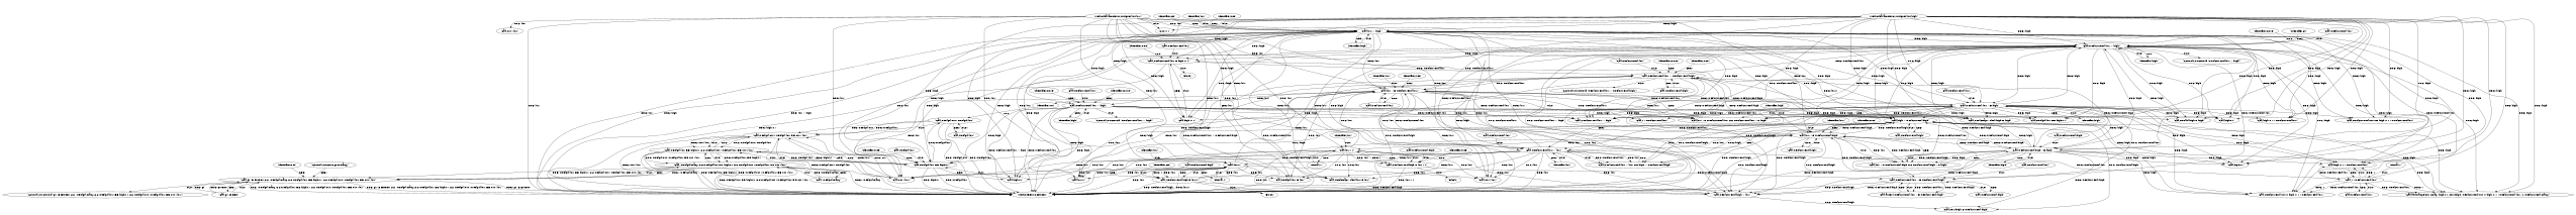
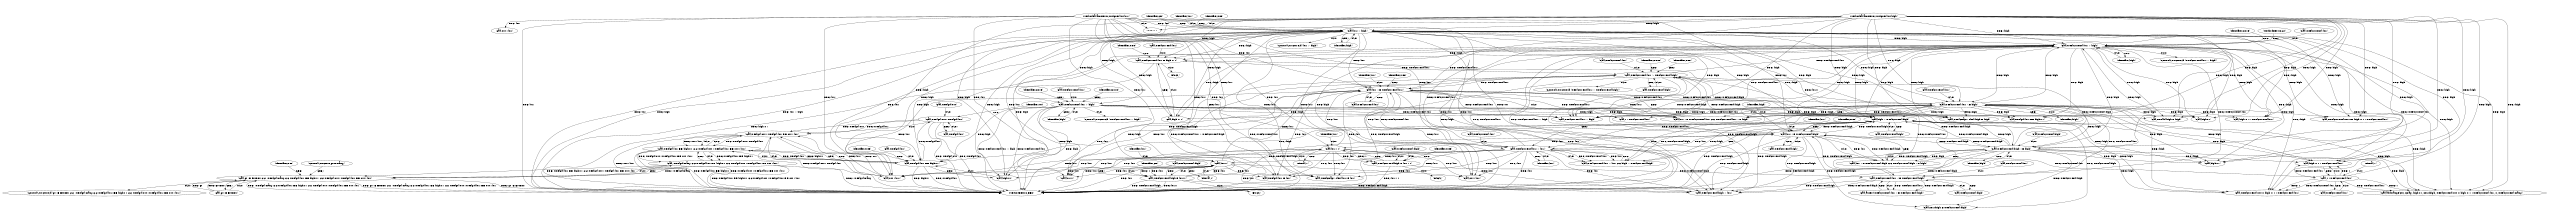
  digraph {
    n1 [label="(Call,tree[gt].out - tree[gt].low)"]
    n2 [label="(Call,tree[gt].out - tree[gt].low == out - low)"]
-   n3 [label="(MethodReturn,EMPTY)"]
+   n3 [label="(MethodReturn,RET)"]
    n4 [label="(Call,tree[gt].low)"]
    n5 [label="(Call,tree[gt].low == high+1 && tree[gt].out - tree[gt].low == out - low)"]
    n6 [label="(Call,out - low)"]
    n7 [label="(Call,tree[gt].low == high+1)"]
    n8 [label="(Call,high+1)"]
    n9 [label="(Call,!tree[gt].many && tree[gt].low == high+1 && tree[gt].out - tree[gt].low == out - low)"]
    n10 [label="(MethodParameterIn,unsigned int high)"]
    n11 [label="(Call,tree[current].low > high)"]
    n12 [label="(Call,low > high)"]
    n13 [label="(Call,tree[current].low > high)"]
    n14 [label="(Call,tree[current].low = high + 1)"]
    n15 [label="(Call,tree[current].low <= high)"]
    n16 [label="(Call,high < tree[current].high)"]
    n17 [label="(Call,tree[current].high <= high)"]
    n18 [label="(Call,high + 1)"]
    n19 [label="(Call,tree[current].low > high)"]
    n20 [label="(Call,tree[current].out += high + 1 - tree[current].low)"]
    n21 [label="(Call,tree[gt].low == high+1)"]
    n22 [label="(Call,high + 1 - tree[current].low)"]
    n23 [label="(Call,high + 1 - tree[current].low)"]
    n24 [label="(Call,high+1)"]
    n25 [label="(Call,tree[lt].high = high)"]
    n26 [label="(Call,add_range(ctx, cmap, high+1, new_high, tree[current].out + high + 1 - tree[current].low, 0, tree[current].many))"]
    n27 [label="(Call,high+1)"]
    n28 [label="(Call,tree[cmap->tlen].high = high)"]
    n29 [label="(Call,tree[current].out + high + 1 - tree[current].low)"]
-   1000111 [label=1200111]
+   1000111
    n31 [label="(Identifier,high)"]
    n32 [label="(ControlStructure,if (tree[current].low > high))"]
    n33 [label="(Call,low <= tree[current].low)"]
    n34 [label="(Call,tree[gt].low = low)"]
    n35 [label="(Call,tree[current].high < low)"]
    n36 [label="(Call,low-1)"]
    n37 [label="(Call,out - low)"]
    n38 [label="(Call,tree[cmap->tlen].low = low)"]
+   n39 [label="(ControlStructure,if (low > high))"]
    n40 [label="(Identifier,high)"]
    n41 [label="(ControlStructure,if (tree[current].low > high))"]
    n42 [label="(Identifier,high)"]
    n43 [label="(Call,tree[current].low > tree[current].high)"]
    n44 [label="(Block,)"]
    n45 [label="(Call,tree[current].low < low)"]
    n46 [label="(Call,tree[current].low <= tree[current].high)"]
    n47 [label="(Identifier,high)"]
    n48 [label="(Call,1 - tree[current].low)"]
    n49 [label="(Call,low <= tree[current].low && tree[current].low <= high)"]
    n50 [label="(Call,low <= tree[current].high)"]
    n51 [label="(Call,tree[current].low < low && high < tree[current].high)"]
    n52 [label="(Call,new_high = tree[current].high)"]
    n53 [label="(Call,tree[current].high)"]
    n54 [label="(Call,low <= tree[current].high && tree[current].high <= high)"]
    n55 [label="(Identifier,high)"]
    n56 [label="(Call,1 - tree[current].low)"]
    n57 [label="(Call,tree[current].low)"]
    n58 [label="(MethodParameterIn,unsigned int low)"]
    n59 [label="(Call,low-1)"]
    n60 [label="(Call,low - 1)"]
    n61 [label="(Call,out - low)"]
    n62 [label="(Call,tree[current].high = low-1)"]
    n63 [label="(Literal,1)"]
    n64 [label="(Identifier,low)"]
    n65 [label="(Call,tree[current].high)"]
    n66 [label="(Call,tree[current].high = low - 1)"]
    n67 [label="(Literal,1)"]
    n68 [label="(ControlStructure,if (tree[current].low > tree[current].high))"]
    n69 [label="(Call,tree[current].high)"]
    n70 [label="(Call,tree[current].high)"]
    n71 [label="(Call,assert(tree[current].low <= tree[current].high))"]
    n72 [label="(Block,)"]
    n73 [label="(Call,tree[current].low)"]
    n74 [label="(Block,)"]
    n75 [label="(Call,gt != EMPTY && !tree[gt].many && tree[gt].low == high+1 && tree[gt].out - tree[gt].low == out - low)"]
-   n76 [label="(Call,!tree[gt].many)"]
-   n77 [label="(Call,gt != RET)"]
+   n77 [label="(Call,gt != EMPTY)"]
    n78 [label="(ControlStructure,if (gt != EMPTY && !tree[gt].many && tree[gt].low == high+1 && tree[gt].out - tree[gt].low == out - low))"]
    n79 [label="(Identifier,low)"]
    n80 [label="(Identifier,high)"]
    n81 [label="(Call,tree[current].low)"]
    n82 [label="(Identifier,low)"]
    n83 [label="(Identifier,low)"]
    n84 [label="(Identifier,tree)"]
    n85 [label="(Identifier,tree)"]
    n86 [label="(Call,tree[current].low)"]
    n87 [label="(Call,tree[current].low)"]
    n88 [label="(Call,tree[current].low)"]
    n89 [label="(ControlStructure,goto many;)"]
    n90 [label="(Identifier,move)"]
    n91 [label="(Identifier,tree)"]
    n92 [label="(Identifier,low)"]
    n93 [label="(Identifier,low)"]
    n94 [label="(Identifier,out)"]
    n95 [label="(Identifier,move)"]
    n96 [label="(Identifier,tree)"]
    n97 [label="(Call,tree[current].high)"]
    n98 [label="(Call,tree[current].high)"]
    n99 [label="(Call,tree[current].low)"]
    n100 [label="(Identifier,move)"]
    n101 [label="(Identifier,tree)"]
-   n102 [label="(Identifier,gt)"]
+   n102 [label="(MethodReturn,gt)"]
    n103 [label="(Identifier,tree)"]
    n104 [label="(Identifier,ctx)"]
    n105 [label="(Call,tree[gt].low)"]
    n106 [label="(Call,tree[current].low)"]
+   n107 [label="(Call,tree[gt].out)"]
    n108 [label="(Identifier,ctx)"]
    n109 [label="(Call,tree[current].low)"]
    n110 [label="(Call,tree[current].high)"]
    n111 [label="(Identifier,tree)"]
    n112 [label="(Identifier,move)"]
    n113 [label="(Literal,1)"]
    n114 [label="(Identifier,tree)"]
    n1 -> n2 [label="AST: "]
    n1 -> n2 [label="DDG: tree[gt].out"]
    n1 -> n2 [label="DDG: tree[gt].low"]
    n1 -> n3 [label="DDG: tree[gt].out"]
    n1 -> n3 [label="DDG: tree[gt].low"]
    n1 -> n4 [label="CFG: "]
    n2 -> n3 [label="DDG: tree[gt].out - tree[gt].low"]
    n2 -> n3 [label="DDG: out - low"]
    n2 -> n5 [label="AST: "]
    n2 -> n5 [label="DDG: tree[gt].out - tree[gt].low"]
    n2 -> n5 [label="DDG: out - low"]
    n2 -> n6 [label="CFG: "]
    n4 -> n1 [label="AST: "]
    n5 -> n2 [label="CFG: "]
    n5 -> n3 [label="DDG: tree[gt].out - tree[gt].low == out - low"]
    n5 -> n3 [label="DDG: tree[gt].low == high+1"]
    n5 -> n7 [label="CFG: "]
    n5 -> n9 [label="AST: "]
    n5 -> n9 [label="DDG: tree[gt].low == high+1"]
    n5 -> n9 [label="DDG: tree[gt].out - tree[gt].low == out - low"]
    n6 -> n2 [label="AST: "]
    n6 -> n2 [label="DDG: out"]
    n6 -> n2 [label="DDG: low"]
    n7 -> n1 [label="DDG: tree[gt].low"]
    n7 -> n3 [label="DDG: high+1"]
    n7 -> n3 [label="DDG: tree[gt].low"]
    n7 -> n5 [label="AST: "]
    n7 -> n5 [label="DDG: tree[gt].low"]
    n7 -> n5 [label="DDG: high+1"]
    n7 -> n8 [label="CFG: "]
    n8 -> n7 [label="AST: "]
    n9 -> n3 [label="DDG: !tree[gt].many"]
    n9 -> n3 [label="DDG: tree[gt].low == high+1 && tree[gt].out - tree[gt].low == out - low"]
    n9 -> n5 [label="CFG: "]
    n9 -> n75 [label="AST: "]
    n9 -> n75 [label="DDG: !tree[gt].many"]
    n9 -> n75 [label="DDG: tree[gt].low == high+1 && tree[gt].out - tree[gt].low == out - low"]
-   n9 -> n76 [label="CFG: "]
    n10 -> n3 [label="DDG: high"]
    n10 -> n7 [label="DDG: high"]
    n10 -> n8 [label="DDG: high"]
    n10 -> n11 [label="DDG: high"]
    n10 -> n12 [label="DDG: high"]
    n10 -> n13 [label="DDG: high"]
    n10 -> n14 [label="DDG: high"]
    n10 -> n15 [label="DDG: high"]
    n10 -> n16 [label="DDG: high"]
    n10 -> n17 [label="DDG: high"]
    n10 -> n18 [label="DDG: high"]
    n10 -> n19 [label="DDG: high"]
    n10 -> n20 [label="DDG: high"]
    n10 -> n21 [label="DDG: high"]
    n10 -> n22 [label="DDG: high"]
    n10 -> n23 [label="DDG: high"]
    n10 -> n24 [label="DDG: high"]
    n10 -> n25 [label="DDG: high"]
    n10 -> n26 [label="DDG: high"]
    n10 -> n27 [label="DDG: high"]
    n10 -> n28 [label="DDG: high"]
    n10 -> n29 [label="DDG: high"]
    n10 -> 1000111 [label="AST: "]
    n11 -> n3 [label="DDG: high"]
    n11 -> n3 [label="DDG: tree[current].low"]
    n11 -> n3 [label="DDG: tree[current].low > high"]
    n11 -> n7 [label="DDG: high"]
    n11 -> n8 [label="DDG: high"]
    n11 -> n19 [label="DDG: tree[current].low"]
    n11 -> n19 [label="DDG: high"]
    n11 -> n21 [label="DDG: high"]
    n11 -> n25 [label="DDG: high"]
    n11 -> n27 [label="DDG: high"]
    n11 -> n28 [label="DDG: high"]
    n11 -> n31 [label="CFG: "]
    n11 -> n32 [label="AST: "]
    n12 -> n3 [label="DDG: high"]
    n12 -> n3 [label="DDG: low > high"]
    n12 -> n3 [label="DDG: low"]
    n12 -> n6 [label="DDG: low"]
    n12 -> n7 [label="DDG: high"]
    n12 -> n8 [label="DDG: high"]
    n12 -> n11 [label="DDG: high"]
    n12 -> n13 [label="DDG: high"]
    n12 -> n14 [label="DDG: high"]
    n12 -> n15 [label="DDG: high"]
    n12 -> n16 [label="DDG: high"]
    n12 -> n17 [label="DDG: low-1"]
    n12 -> n18 [label="DDG: high"]
    n12 -> n19 [label="DDG: high"]
    n12 -> n20 [label="DDG: high"]
    n12 -> n21 [label="DDG: high"]
    n12 -> n22 [label="DDG: high"]
    n12 -> n23 [label="DDG: high"]
    n12 -> n24 [label="DDG: high"]
    n12 -> n25 [label="DDG: high"]
    n12 -> n26 [label="DDG: high"]
    n12 -> n27 [label="DDG: high"]
    n12 -> n28 [label="DDG: high"]
    n12 -> n29 [label="DDG: high"]
    n12 -> n33 [label="DDG: low"]
    n12 -> n34 [label="CFG: low"]
    n12 -> n35 [label="DDG: low"]
    n12 -> n36 [label="DDG: low"]
    n12 -> n37 [label="DDG: low"]
    n12 -> n38 [label="DDG: low"]
+   n12 -> n39 [label="AST: "]
    n12 -> n40 [label="CFG: "]
    n13 -> n3 [label="DDG: high"]
    n13 -> n3 [label="DDG: tree[current].low"]
    n13 -> n3 [label="DDG: tree[current].low > high"]
    n13 -> n7 [label="DDG: high"]
    n13 -> n8 [label="DDG: high"]
    n13 -> n14 [label="DDG: high"]
    n13 -> n15 [label="DDG: high"]
    n13 -> n16 [label="DDG: high"]
    n13 -> n17 [label="DDG: high"]
    n13 -> n18 [label="DDG: high"]
    n13 -> n19 [label="DDG: tree[current].low"]
    n13 -> n19 [label="DDG: high"]
    n13 -> n20 [label="DDG: high"]
    n13 -> n21 [label="DDG: high"]
    n13 -> n22 [label="DDG: high"]
    n13 -> n23 [label="DDG: high"]
    n13 -> n24 [label="DDG: high"]
    n13 -> n25 [label="DDG: high"]
    n13 -> n26 [label="DDG: high"]
    n13 -> n27 [label="DDG: high"]
    n13 -> n28 [label="DDG: high"]
    n13 -> n29 [label="DDG: high"]
    n13 -> n33 [label="DDG: tree[current].low"]
    n13 -> n41 [label="AST: "]
    n13 -> n42 [label="CFG: "]
    n14 -> n3 [label="DDG: high + 1"]
    n14 -> n18 [label="CFG: "]
    n14 -> n43 [label="DDG: tree[current].low"]
    n14 -> n44 [label="AST: "]
    n15 -> n7 [label="DDG: high"]
    n15 -> n8 [label="DDG: high"]
    n15 -> n13 [label="DDG: high"]
    n15 -> n14 [label="DDG: high"]
    n15 -> n16 [label="DDG: high"]
    n15 -> n17 [label="DDG: high"]
    n15 -> n18 [label="DDG: high"]
    n15 -> n19 [label="DDG: high"]
    n15 -> n20 [label="DDG: high"]
    n15 -> n21 [label="DDG: high"]
    n15 -> n22 [label="DDG: high"]
    n15 -> n23 [label="DDG: high"]
    n15 -> n24 [label="DDG: high"]
    n15 -> n25 [label="DDG: high"]
    n15 -> n26 [label="DDG: high"]
    n15 -> n27 [label="DDG: high"]
    n15 -> n28 [label="DDG: high"]
    n15 -> n29 [label="DDG: high"]
    n15 -> n45 [label="DDG: tree[current].low"]
    n15 -> n46 [label="DDG: tree[current].low"]
    n15 -> n47 [label="CFG: "]
    n15 -> n48 [label="DDG: tree[current].low"]
    n15 -> n49 [label="AST: "]
    n15 -> n49 [label="DDG: tree[current].low"]
    n15 -> n49 [label="DDG: high"]
    n16 -> n3 [label="DDG: tree[current].high"]
    n16 -> n13 [label="DDG: high"]
    n16 -> n22 [label="DDG: high"]
    n16 -> n24 [label="DDG: high"]
    n16 -> n26 [label="DDG: high"]
    n16 -> n29 [label="DDG: high"]
    n16 -> n35 [label="DDG: tree[current].high"]
    n16 -> n43 [label="DDG: tree[current].high"]
    n16 -> n50 [label="DDG: tree[current].high"]
    n16 -> n51 [label="AST: "]
    n16 -> n51 [label="DDG: high"]
    n16 -> n51 [label="DDG: tree[current].high"]
    n16 -> n52 [label="DDG: tree[current].high"]
    n16 -> n53 [label="CFG: "]
    n17 -> n3 [label="DDG: tree[current].high"]
    n17 -> n13 [label="DDG: high"]
    n17 -> n16 [label="DDG: high"]
    n17 -> n16 [label="DDG: tree[current].high"]
    n17 -> n22 [label="DDG: high"]
    n17 -> n24 [label="DDG: high"]
    n17 -> n26 [label="DDG: high"]
    n17 -> n29 [label="DDG: high"]
    n17 -> n35 [label="DDG: tree[current].high"]
    n17 -> n43 [label="DDG: tree[current].high"]
    n17 -> n50 [label="DDG: tree[current].high"]
    n17 -> n52 [label="DDG: tree[current].high"]
    n17 -> n54 [label="AST: "]
    n17 -> n54 [label="DDG: tree[current].high"]
    n17 -> n54 [label="DDG: high"]
    n17 -> n55 [label="CFG: "]
    n18 -> n14 [label="AST: "]
    n22 -> n56 [label="CFG: "]
    n31 -> n11 [label="AST: "]
    n33 -> n3 [label="DDG: low"]
    n33 -> n6 [label="DDG: low"]
    n33 -> n15 [label="DDG: tree[current].low"]
    n33 -> n34 [label="DDG: low"]
    n33 -> n35 [label="DDG: low"]
    n33 -> n36 [label="DDG: low"]
    n33 -> n37 [label="DDG: low"]
-   n33 -> n94 [label="DDG: low"]
+   n33 -> n38 [label="DDG: low"]
    n33 -> n45 [label="DDG: tree[current].low"]
    n33 -> n46 [label="DDG: tree[current].low"]
    n33 -> n48 [label="DDG: tree[current].low"]
    n33 -> n49 [label="AST: "]
    n33 -> n49 [label="DDG: low"]
    n33 -> n49 [label="DDG: tree[current].low"]
    n33 -> n50 [label="DDG: low"]
    n33 -> n57 [label="CFG: "]
    n40 -> n12 [label="AST: "]
    n42 -> n13 [label="AST: "]
    n43 -> n3 [label="DDG: tree[current].low"]
    n43 -> n3 [label="DDG: tree[current].high"]
    n43 -> n3 [label="DDG: tree[current].low > tree[current].high"]
    n43 -> n13 [label="DDG: tree[current].low"]
    n43 -> n19 [label="DDG: tree[current].low"]
    n43 -> n33 [label="DDG: tree[current].low"]
    n43 -> n35 [label="DDG: tree[current].high"]
    n43 -> n50 [label="DDG: tree[current].high"]
    n43 -> n68 [label="AST: "]
    n43 -> n69 [label="CFG: "]
    n45 -> n3 [label="DDG: low"]
    n45 -> n6 [label="DDG: low"]
    n45 -> n13 [label="DDG: tree[current].low"]
    n45 -> n33 [label="DDG: low"]
    n45 -> n34 [label="DDG: low"]
    n45 -> n35 [label="DDG: low"]
    n45 -> n36 [label="DDG: low"]
    n45 -> n37 [label="DDG: low"]
    n45 -> n38 [label="DDG: low"]
    n45 -> n51 [label="AST: "]
    n45 -> n51 [label="DDG: tree[current].low"]
    n45 -> n51 [label="DDG: low"]
    n45 -> n56 [label="DDG: tree[current].low"]
    n45 -> n59 [label="DDG: low"]
    n45 -> n64 [label="CFG: "]
    n46 -> n3 [label="DDG: tree[current].high"]
    n46 -> n13 [label="DDG: tree[current].low"]
    n46 -> n35 [label="DDG: tree[current].high"]
    n46 -> n43 [label="DDG: tree[current].high"]
    n46 -> n50 [label="DDG: tree[current].high"]
    n46 -> n70 [label="CFG: "]
    n46 -> n71 [label="AST: "]
    n46 -> n71 [label="DDG: tree[current].low"]
    n46 -> n71 [label="DDG: tree[current].high"]
    n47 -> n15 [label="AST: "]
    n49 -> n15 [label="CFG: "]
    n49 -> n33 [label="CFG: "]
    n50 -> n3 [label="DDG: tree[current].high"]
    n50 -> n16 [label="DDG: tree[current].high"]
    n50 -> n17 [label="DDG: tree[current].high"]
    n50 -> n35 [label="DDG: tree[current].high"]
    n50 -> n43 [label="DDG: tree[current].high"]
    n50 -> n45 [label="DDG: low"]
-   n35 -> n52 [label="DDG: tree[current].high"]
+   n50 -> n52 [label="DDG: tree[current].high"]
    n50 -> n54 [label="AST: "]
    n50 -> n54 [label="DDG: low"]
    n50 -> n54 [label="DDG: tree[current].high"]
    n50 -> n60 [label="DDG: low"]
    n50 -> n65 [label="CFG: "]
    n51 -> n16 [label="CFG: "]
    n51 -> n45 [label="CFG: "]
    n53 -> n16 [label="AST: "]
    n54 -> n17 [label="CFG: "]
    n54 -> n50 [label="CFG: "]
    n55 -> n17 [label="AST: "]
    n56 -> n13 [label="DDG: tree[current].low"]
    n56 -> n22 [label="AST: "]
    n56 -> n22 [label="DDG: 1"]
    n56 -> n22 [label="DDG: tree[current].low"]
    n56 -> n26 [label="DDG: 1"]
    n56 -> n26 [label="DDG: tree[current].low"]
    n56 -> n29 [label="DDG: 1"]
    n56 -> n29 [label="DDG: tree[current].low"]
    n56 -> n73 [label="CFG: "]
    n57 -> n33 [label="AST: "]
    n58 -> n3 [label="DDG: low"]
    n58 -> n6 [label="DDG: low"]
    n58 -> n12 [label="DDG: low"]
    n58 -> 1000111 [label="AST: "]
    n58 -> n33 [label="DDG: low"]
    n58 -> n34 [label="DDG: low"]
-   n58 -> n35 [label="DDG: low"]
+   n58 -> n35 [label="DDG: out"]
    n58 -> n36 [label="DDG: low"]
    n58 -> n37 [label="DDG: low"]
    n58 -> n38 [label="DDG: low"]
    n58 -> n45 [label="DDG: low"]
    n58 -> n50 [label="DDG: low"]
    n58 -> n59 [label="DDG: low"]
    n58 -> n60 [label="DDG: low"]
    n58 -> n61 [label="DDG: low"]
    n59 -> n3 [label="DDG: low"]
    n59 -> n6 [label="DDG: low"]
    n59 -> n33 [label="DDG: low"]
    n59 -> n34 [label="DDG: low"]
    n59 -> n35 [label="DDG: low"]
    n59 -> n36 [label="DDG: low"]
    n59 -> n37 [label="DDG: low"]
    n59 -> n38 [label="DDG: low"]
    n59 -> n62 [label="AST: "]
    n59 -> n62 [label="DDG: low"]
    n59 -> n62 [label="DDG: 1"]
    n59 -> n63 [label="CFG: "]
    n60 -> n3 [label="DDG: low"]
    n60 -> n6 [label="DDG: low"]
    n60 -> n33 [label="DDG: low"]
    n60 -> n34 [label="DDG: low"]
    n60 -> n35 [label="DDG: low"]
    n60 -> n36 [label="DDG: low"]
    n60 -> n37 [label="DDG: low"]
    n60 -> n38 [label="DDG: low"]
    n60 -> n66 [label="AST: "]
    n60 -> n66 [label="DDG: low"]
    n60 -> n66 [label="DDG: 1"]
    n60 -> n67 [label="CFG: "]
    n62 -> n3 [label="DDG: low-1"]
    n62 -> n3 [label="DDG: tree[current].high"]
    n62 -> n35 [label="DDG: tree[current].high"]
    n62 -> n43 [label="DDG: tree[current].high"]
    n62 -> n50 [label="DDG: tree[current].high"]
    n62 -> n59 [label="CFG: "]
    n62 -> n72 [label="AST: "]
    n63 -> n59 [label="AST: "]
    n64 -> n45 [label="AST: "]
    n65 -> n50 [label="AST: "]
    n66 -> n3 [label="DDG: low - 1"]
    n66 -> n46 [label="DDG: tree[current].high"]
    n66 -> n60 [label="CFG: "]
    n66 -> n74 [label="AST: "]
    n67 -> n60 [label="AST: "]
    n69 -> n43 [label="AST: "]
    n70 -> n46 [label="AST: "]
    n71 -> n46 [label="CFG: "]
    n73 -> n56 [label="AST: "]
    n75 -> n3 [label="DDG: gt != EMPTY"]
    n75 -> n3 [label="DDG: !tree[gt].many && tree[gt].low == high+1 && tree[gt].out - tree[gt].low == out - low"]
    n75 -> n3 [label="DDG: gt != EMPTY && !tree[gt].many && tree[gt].low == high+1 && tree[gt].out - tree[gt].low == out - low"]
    n75 -> n9 [label="CFG: "]
    n75 -> n77 [label="CFG: "]
    n75 -> n78 [label="AST: "]
-   n76 -> n9 [label="AST: "]
-   n76 -> n9 [label="DDG: tree[gt].many"]
    n77 -> n75 [label="AST: "]
    n77 -> n75 [label="DDG: gt"]
    n77 -> n75 [label="DDG: EMPTY"]
    n79 -> n12 [label="AST: "]
    n80 -> n16 [label="AST: "]
    n80 -> n45 [label="CFG: "]
    n81 -> n45 [label="AST: "]
    n82 -> n50 [label="AST: "]
    n83 -> n59 [label="AST: "]
    n84 -> n12 [label="CFG: "]
    n85 -> n66 [label="CFG: "]
    n86 -> n14 [label="AST: "]
    n87 -> n43 [label="AST: "]
    n88 -> n46 [label="AST: "]
    n89 -> n75 [label="CFG: "]
    n90 -> n11 [label="CFG: "]
    n91 -> n50 [label="CFG: "]
    n92 -> n33 [label="AST: "]
    n93 -> n60 [label="AST: "]
    n94 -> n1 [label="CFG: "]
    n95 -> n11 [label="CFG: "]
    n96 -> n14 [label="CFG: "]
    n97 -> n17 [label="AST: "]
    n98 -> n66 [label="AST: "]
    n99 -> n15 [label="AST: "]
    n100 -> n13 [label="CFG: "]
    n101 -> n75 [label="CFG: "]
    n102 -> n13 [label="CFG: "]
    n103 -> n7 [label="CFG: "]
    n104 -> n62 [label="CFG: "]
    n105 -> n7 [label="AST: "]
    n106 -> n13 [label="AST: "]
+   n107 -> n1 [label="AST: "]
    n108 -> n12 [label="CFG: "]
    n109 -> n11 [label="AST: "]
    n110 -> n62 [label="AST: "]
    n111 -> n33 [label="CFG: "]
    n112 -> n43 [label="CFG: "]
    n113 -> n56 [label="AST: "]
    n114 -> n43 [label="CFG: "]
  }
